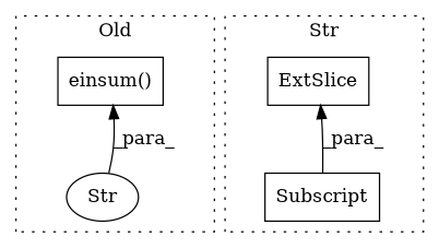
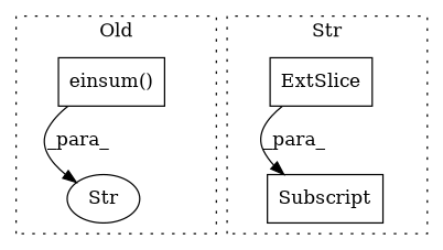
  digraph {
    node [shape=box]
    n1 [a=75 l="13,1" label="einsum()" s="5135,5178"]
    n2 [a=66 l=9 label=Str s=5148 shape=ellipse]
    n3 [a=85 l=1 label=ExtSlice s=6335]
    n4 [a=63 l="15,0" label=Subscript s="6335,0"]
    subgraph cluster_1 {
      label=Old
      style=dotted
      n1
      n2
    }
    subgraph cluster_2 {
      label=Str
      style=dotted
      n3
      n4
    }
-   n2 -> n1 [label=_para_]
-   n4 -> n3 [label=_para_]
+   n1 -> n2 [label=_para_]
+   n3 -> n4 [label=_para_]
  }
